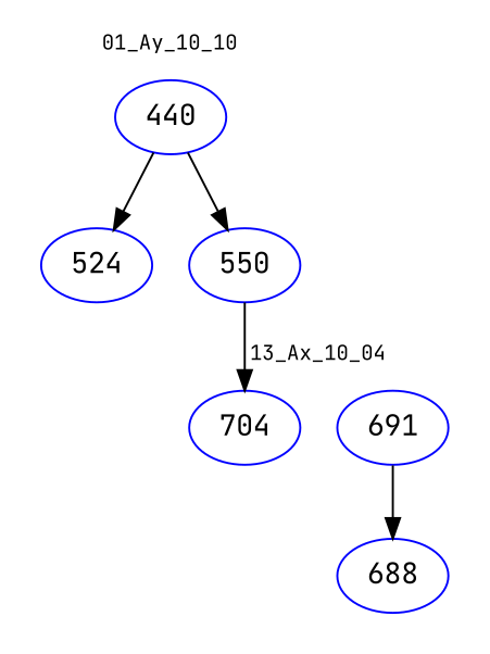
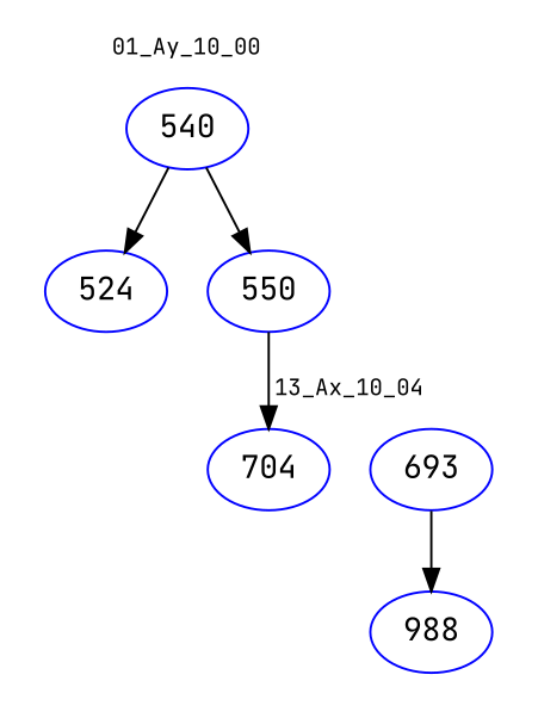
  digraph {
    fontname="JetBrains Mono"
    node [color=blue fontname="JetBrains Mono"]
    edge [color=black fontname="JetBrains Mono"]
-   n1 [label=440]
+   n1 [label=540]
    n2 [label=524]
    n3 [label=550]
-   n4 [label=691]
-   n5 [label=688]
+   n4 [label=693]
+   n5 [label=988]
    n6 [label=704]
    subgraph cluster_1 {
      color=white
      fontsize=10
-     label="01_Ay_10_10"
+     label="01_Ay_10_00"
      n1
      n2
      n3
    }
    subgraph cluster_2 {
      color=white
      fontsize=10
      label="13_Ax_10_04"
      n4
      n5
      n6
    }
    n1 -> n2
    n1 -> n3
    n3 -> n6
    n4 -> n5
  }
